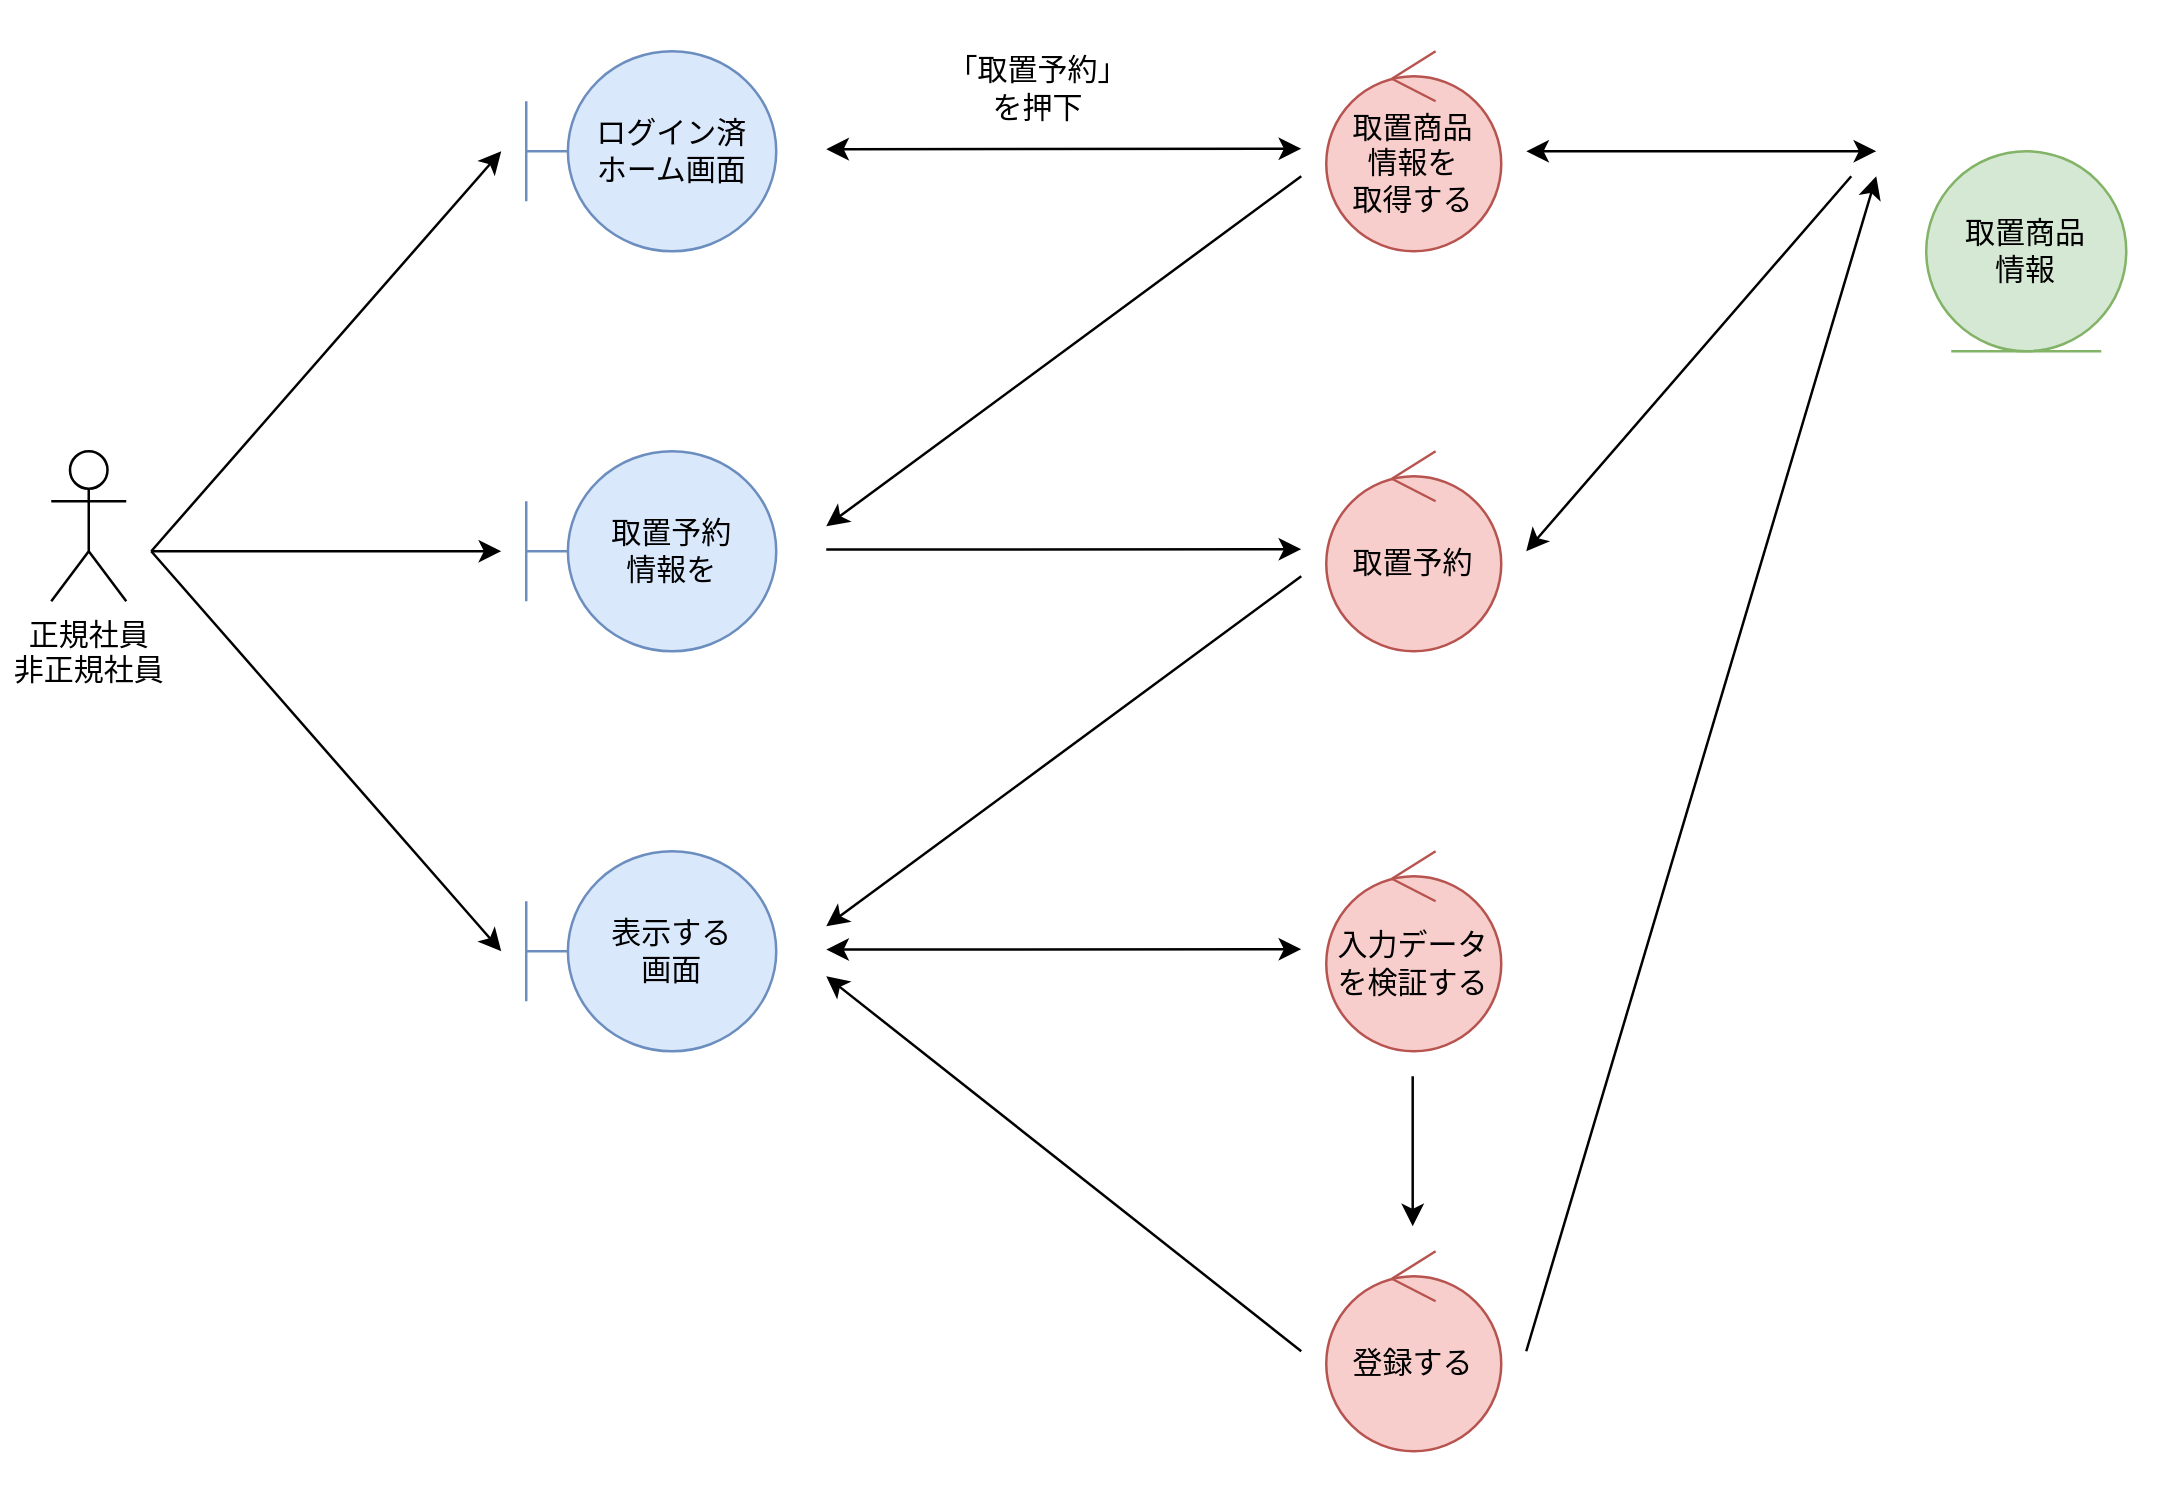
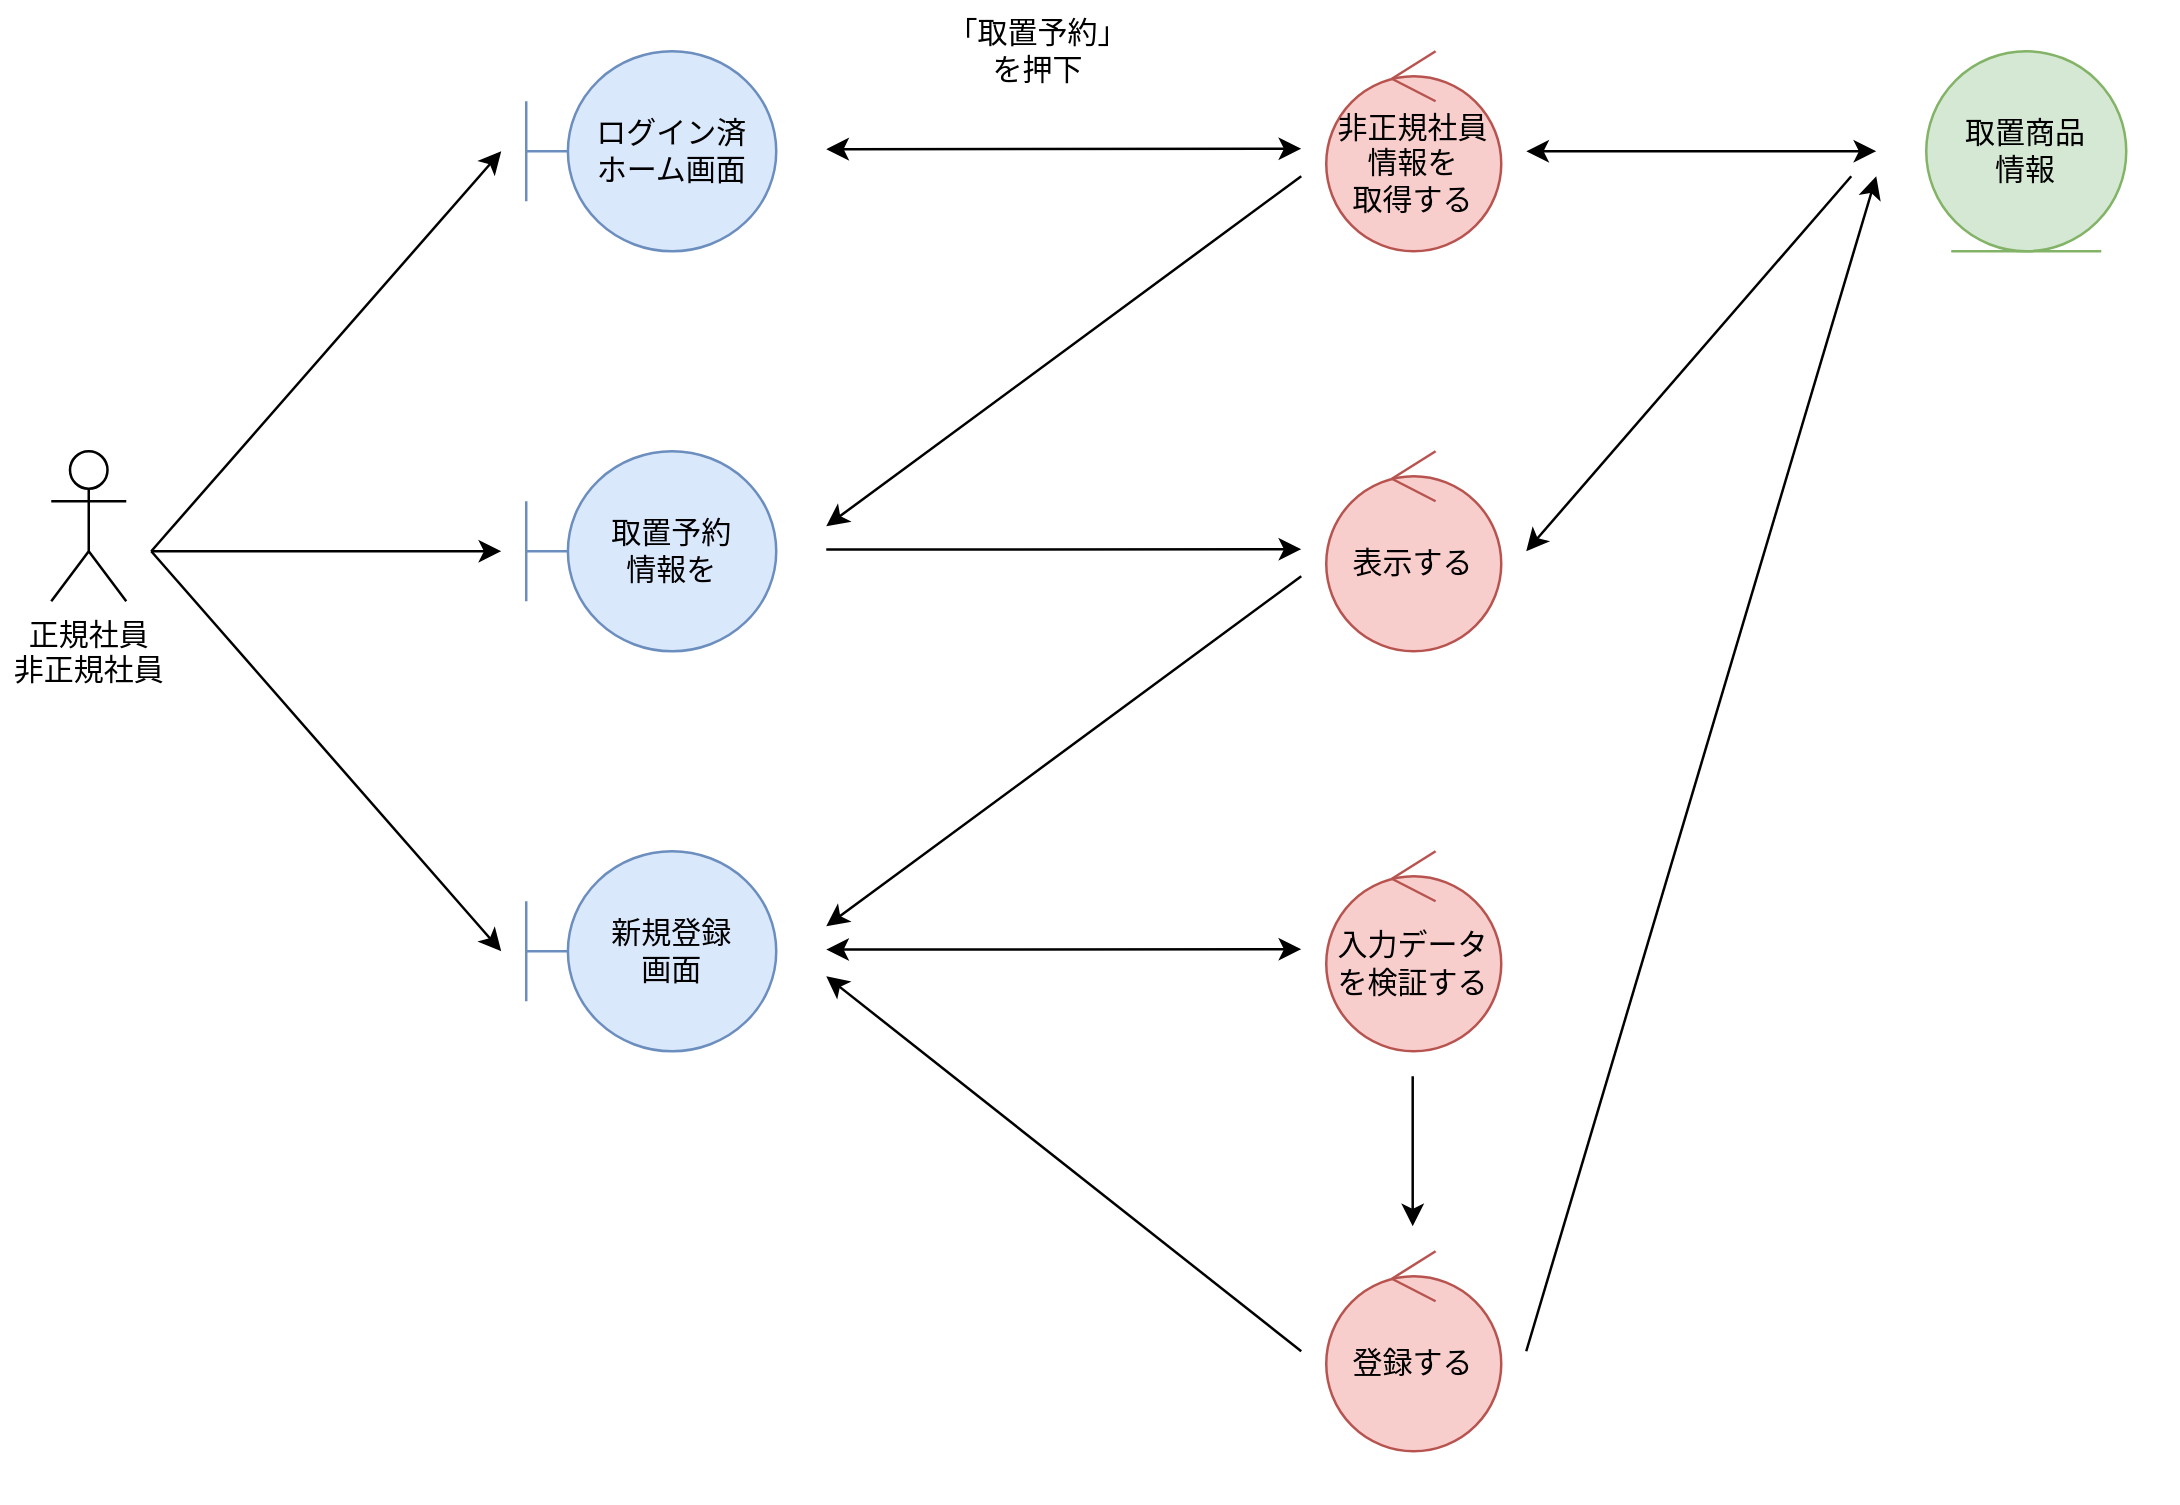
  <mxCell id="0" />
  <mxCell id="1" parent="0" />
  <mxCell id="2" value="正規社員&lt;br&gt;非正規社員" style="shape=umlActor;verticalLabelPosition=bottom;verticalAlign=top;html=1;" parent="1" vertex="1"><mxGeometry x="20" y="180" width="30" height="60" as="geometry" /></mxCell>
  <mxCell id="3" value="ログイン済&lt;br&gt;ホーム画面" style="shape=umlBoundary;whiteSpace=wrap;html=1;fillColor=#dae8fc;strokeColor=#6c8ebf;" parent="1" vertex="1"><mxGeometry x="210" y="20" width="100" height="80" as="geometry" /></mxCell>
  <mxCell id="4" value="取置予約&lt;br&gt;情報を" style="shape=umlBoundary;whiteSpace=wrap;html=1;fillColor=#dae8fc;strokeColor=#6c8ebf;" parent="1" vertex="1"><mxGeometry x="210" y="180" width="100" height="80" as="geometry" /></mxCell>
- <mxCell id="5" value="取置商品&lt;br&gt;情報を&lt;br&gt;取得する" style="ellipse;shape=umlControl;whiteSpace=wrap;html=1;fillColor=#f8cecc;strokeColor=#b85450;" parent="1" vertex="1"><mxGeometry x="530" y="20" width="70" height="80" as="geometry" /></mxCell>
- <mxCell id="6" value="取置商品&lt;br&gt;情報" style="ellipse;shape=umlEntity;whiteSpace=wrap;html=1;fillColor=#d5e8d4;strokeColor=#82b366;" parent="1" vertex="1"><mxGeometry x="770" y="60" width="80" height="80" as="geometry" /></mxCell>
+ <mxCell id="5" value="非正規社員&lt;br&gt;情報を&lt;br&gt;取得する" style="ellipse;shape=umlControl;whiteSpace=wrap;html=1;fillColor=#f8cecc;strokeColor=#b85450;" parent="1" vertex="1"><mxGeometry x="530" y="20" width="70" height="80" as="geometry" /></mxCell>
+ <mxCell id="6" value="取置商品&lt;br&gt;情報" style="ellipse;shape=umlEntity;whiteSpace=wrap;html=1;fillColor=#d5e8d4;strokeColor=#82b366;" parent="1" vertex="1"><mxGeometry x="770" y="20" width="80" height="80" as="geometry" /></mxCell>
  <mxCell id="7" value="" style="endArrow=classic;html=1;rounded=0;startArrow=classic;startFill=1;" parent="1" edge="1"><mxGeometry width="50" height="50" relative="1" as="geometry"><mxPoint x="330" y="59.17" as="sourcePoint" /><mxPoint x="520" y="59" as="targetPoint" /></mxGeometry></mxCell>
- <mxCell id="8" value="「取置予約」&lt;br&gt;を押下" style="text;html=1;strokeColor=none;fillColor=none;align=center;verticalAlign=middle;whiteSpace=wrap;rounded=0;" parent="1" vertex="1"><mxGeometry x="360" y="20" width="110" height="30" as="geometry" /></mxCell>
+ <mxCell id="8" value="「取置予約」&lt;br&gt;を押下" style="text;html=1;strokeColor=none;fillColor=none;align=center;verticalAlign=middle;whiteSpace=wrap;rounded=0;" parent="1" vertex="1"><mxGeometry x="360" y="5" width="110" height="30" as="geometry" /></mxCell>
  <mxCell id="9" value="" style="endArrow=classic;html=1;rounded=0;" parent="1" edge="1"><mxGeometry width="50" height="50" relative="1" as="geometry"><mxPoint x="60" y="220" as="sourcePoint" /><mxPoint x="200" y="60" as="targetPoint" /></mxGeometry></mxCell>
  <mxCell id="10" value="" style="endArrow=classic;html=1;rounded=0;" parent="1" edge="1"><mxGeometry width="50" height="50" relative="1" as="geometry"><mxPoint x="60" y="220" as="sourcePoint" /><mxPoint x="200" y="220" as="targetPoint" /></mxGeometry></mxCell>
  <mxCell id="11" value="" style="endArrow=classic;html=1;rounded=0;startArrow=classic;startFill=1;" parent="1" edge="1"><mxGeometry width="50" height="50" relative="1" as="geometry"><mxPoint x="610" y="60" as="sourcePoint" /><mxPoint x="750" y="60" as="targetPoint" /></mxGeometry></mxCell>
  <mxCell id="12" value="" style="endArrow=classic;html=1;rounded=0;startArrow=none;startFill=0;endFill=1;" parent="1" edge="1"><mxGeometry width="50" height="50" relative="1" as="geometry"><mxPoint x="520" y="70" as="sourcePoint" /><mxPoint x="330" y="210" as="targetPoint" /></mxGeometry></mxCell>
- <mxCell id="13" value="取置予約" style="ellipse;shape=umlControl;whiteSpace=wrap;html=1;fillColor=#f8cecc;strokeColor=#b85450;" parent="1" vertex="1"><mxGeometry x="530" y="180" width="70" height="80" as="geometry" /></mxCell>
+ <mxCell id="13" value="表示する" style="ellipse;shape=umlControl;whiteSpace=wrap;html=1;fillColor=#f8cecc;strokeColor=#b85450;" parent="1" vertex="1"><mxGeometry x="530" y="180" width="70" height="80" as="geometry" /></mxCell>
  <mxCell id="14" value="" style="endArrow=classic;html=1;rounded=0;" parent="1" edge="1"><mxGeometry width="50" height="50" relative="1" as="geometry"><mxPoint x="330" y="219.34" as="sourcePoint" /><mxPoint x="520" y="219.17" as="targetPoint" /></mxGeometry></mxCell>
  <mxCell id="15" value="" style="endArrow=classic;html=1;rounded=0;" parent="1" edge="1"><mxGeometry width="50" height="50" relative="1" as="geometry"><mxPoint x="564.58" y="430" as="sourcePoint" /><mxPoint x="564.58" y="490" as="targetPoint" /></mxGeometry></mxCell>
- <mxCell id="16" value="表示する&lt;br&gt;画面" style="shape=umlBoundary;whiteSpace=wrap;html=1;fillColor=#dae8fc;strokeColor=#6c8ebf;" parent="1" vertex="1"><mxGeometry x="210" y="340" width="100" height="80" as="geometry" /></mxCell>
+ <mxCell id="16" value="新規登録&lt;br&gt;画面" style="shape=umlBoundary;whiteSpace=wrap;html=1;fillColor=#dae8fc;strokeColor=#6c8ebf;" parent="1" vertex="1"><mxGeometry x="210" y="340" width="100" height="80" as="geometry" /></mxCell>
  <mxCell id="17" value="" style="endArrow=classic;html=1;rounded=0;startArrow=none;startFill=0;endFill=1;" parent="1" edge="1"><mxGeometry width="50" height="50" relative="1" as="geometry"><mxPoint x="520" y="230" as="sourcePoint" /><mxPoint x="330" y="370" as="targetPoint" /></mxGeometry></mxCell>
  <mxCell id="18" value="入力データを検証する" style="ellipse;shape=umlControl;whiteSpace=wrap;html=1;fillColor=#f8cecc;strokeColor=#b85450;" parent="1" vertex="1"><mxGeometry x="530" y="340" width="70" height="80" as="geometry" /></mxCell>
  <mxCell id="19" value="登録する" style="ellipse;shape=umlControl;whiteSpace=wrap;html=1;fillColor=#f8cecc;strokeColor=#b85450;" parent="1" vertex="1"><mxGeometry x="530" y="500" width="70" height="80" as="geometry" /></mxCell>
  <mxCell id="20" value="" style="endArrow=classic;html=1;rounded=0;" parent="1" edge="1"><mxGeometry width="50" height="50" relative="1" as="geometry"><mxPoint x="610" y="540" as="sourcePoint" /><mxPoint x="750" y="70" as="targetPoint" /></mxGeometry></mxCell>
  <mxCell id="21" value="" style="endArrow=classic;html=1;rounded=0;" parent="1" edge="1"><mxGeometry width="50" height="50" relative="1" as="geometry"><mxPoint x="520" y="540" as="sourcePoint" /><mxPoint x="330" y="390" as="targetPoint" /></mxGeometry></mxCell>
  <mxCell id="22" value="" style="endArrow=classic;html=1;rounded=0;" parent="1" edge="1"><mxGeometry width="50" height="50" relative="1" as="geometry"><mxPoint x="60" y="220" as="sourcePoint" /><mxPoint x="200" y="380" as="targetPoint" /></mxGeometry></mxCell>
  <mxCell id="23" value="" style="endArrow=classic;html=1;rounded=0;jumpStyle=none;startArrow=classic;startFill=1;" parent="1" edge="1"><mxGeometry width="50" height="50" relative="1" as="geometry"><mxPoint x="330" y="379.34" as="sourcePoint" /><mxPoint x="520" y="379.17" as="targetPoint" /></mxGeometry></mxCell>
  <mxCell id="24" value="" style="endArrow=classic;html=1;rounded=0;" edge="1" parent="1"><mxGeometry width="50" height="50" relative="1" as="geometry"><mxPoint x="740" y="70" as="sourcePoint" /><mxPoint x="610" y="220" as="targetPoint" /></mxGeometry></mxCell>
